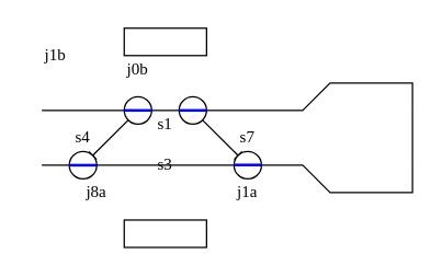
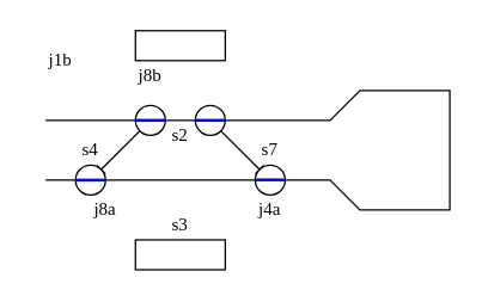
  <mxCell id="0" />
  <mxCell id="1" parent="0" />
  <mxCell id="2" value="" style="rounded=0;whiteSpace=wrap;html=1;" vertex="1" parent="1"><mxGeometry x="90" y="160" width="60" height="20" as="geometry" /></mxCell>
  <mxCell id="3" value="" style="rounded=0;whiteSpace=wrap;html=1;" vertex="1" parent="1"><mxGeometry x="90" width="60" height="20" as="geometry" y="20" /></mxCell>
  <mxCell id="4" value="" style="endArrow=baseDash;html=1;rounded=0;startArrow=baseDash;startFill=0;endFill=0;" edge="1" parent="1"><mxGeometry width="50" height="50" relative="1" as="geometry"><mxPoint x="60" y="120" as="sourcePoint" /><mxPoint x="180" y="120" as="targetPoint" /></mxGeometry></mxCell>
  <mxCell id="5" value="" style="endArrow=baseDash;html=1;rounded=0;startArrow=baseDash;startFill=0;endFill=0;" edge="1" parent="1"><mxGeometry width="50" height="50" relative="1" as="geometry"><mxPoint x="100" y="80" as="sourcePoint" /><mxPoint x="140" y="80" as="targetPoint" /></mxGeometry></mxCell>
  <mxCell id="6" value="" style="endArrow=baseDash;html=1;rounded=0;startArrow=baseDash;startFill=0;endFill=0;" edge="1" parent="1" source="23"><mxGeometry width="50" height="50" relative="1" as="geometry"><mxPoint x="60" y="120" as="sourcePoint" /><mxPoint x="100" y="80" as="targetPoint" /></mxGeometry></mxCell>
  <mxCell id="7" value="" style="endArrow=baseDash;html=1;rounded=0;startArrow=baseDash;startFill=0;endFill=0;" edge="1" parent="1" source="25"><mxGeometry width="50" height="50" relative="1" as="geometry"><mxPoint x="180" y="120" as="sourcePoint" /><mxPoint x="140" y="80" as="targetPoint" /></mxGeometry></mxCell>
  <mxCell id="8" value="" style="endArrow=baseDash;html=1;rounded=0;startArrow=baseDash;startFill=0;endFill=0;" edge="1" parent="1"><mxGeometry width="50" height="50" relative="1" as="geometry"><mxPoint x="140" y="80" as="sourcePoint" /><mxPoint x="180" y="120" as="targetPoint" /><Array as="points"><mxPoint x="220" y="80" /><mxPoint x="240" y="60" /><mxPoint x="300" y="60" /><mxPoint x="300" y="140" /><mxPoint x="240" y="140" /><mxPoint x="220" y="120" /></Array></mxGeometry></mxCell>
  <mxCell id="9" value="j8a" style="text;html=1;strokeColor=none;fillColor=none;align=center;verticalAlign=middle;whiteSpace=wrap;rounded=0;fontFamily=Lucida Console;" vertex="1" parent="1"><mxGeometry x="50" y="130" width="40" height="20" as="geometry" /></mxCell>
- <mxCell id="10" value="j0b" style="text;html=1;strokeColor=none;fillColor=none;align=center;verticalAlign=middle;whiteSpace=wrap;rounded=0;fontFamily=Lucida Console;" vertex="1" parent="1"><mxGeometry x="80" y="40" width="40" height="20" as="geometry" /></mxCell>
- <mxCell id="11" value="j1a" style="text;html=1;strokeColor=none;fillColor=none;align=center;verticalAlign=middle;whiteSpace=wrap;rounded=0;fontFamily=Lucida Console;" vertex="1" parent="1"><mxGeometry x="160" y="130" width="40" height="20" as="geometry" /></mxCell>
+ <mxCell id="10" value="j8b" style="text;html=1;strokeColor=none;fillColor=none;align=center;verticalAlign=middle;whiteSpace=wrap;rounded=0;fontFamily=Lucida Console;" vertex="1" parent="1"><mxGeometry x="80" y="40" width="40" height="20" as="geometry" /></mxCell>
+ <mxCell id="11" value="j4a" style="text;html=1;strokeColor=none;fillColor=none;align=center;verticalAlign=middle;whiteSpace=wrap;rounded=0;fontFamily=Lucida Console;" vertex="1" parent="1"><mxGeometry x="160" y="130" width="40" height="20" as="geometry" /></mxCell>
  <mxCell id="12" value="j1b" style="text;html=1;strokeColor=none;fillColor=none;align=center;verticalAlign=middle;whiteSpace=wrap;rounded=0;fontFamily=Lucida Console;" vertex="1" parent="1"><mxGeometry x="20" y="30" width="40" height="20" as="geometry" /></mxCell>
- <mxCell id="13" value="s1" style="text;html=1;strokeColor=none;fillColor=none;align=center;verticalAlign=middle;whiteSpace=wrap;rounded=0;fontFamily=Lucida Console;" vertex="1" parent="1"><mxGeometry x="100" y="80" width="40" height="20" as="geometry" /></mxCell>
- <mxCell id="14" value="s3" style="text;html=1;strokeColor=none;fillColor=none;align=center;verticalAlign=middle;whiteSpace=wrap;rounded=0;fontFamily=Lucida Console;" vertex="1" parent="1"><mxGeometry x="100" y="110" width="40" height="20" as="geometry" /></mxCell>
+ <mxCell id="13" value="s2" style="text;html=1;strokeColor=none;fillColor=none;align=center;verticalAlign=middle;whiteSpace=wrap;rounded=0;fontFamily=Lucida Console;" vertex="1" parent="1"><mxGeometry x="100" y="80" width="40" height="20" as="geometry" /></mxCell>
+ <mxCell id="14" value="s3" style="text;html=1;strokeColor=none;fillColor=none;align=center;verticalAlign=middle;whiteSpace=wrap;rounded=0;fontFamily=Lucida Console;" vertex="1" parent="1"><mxGeometry x="100" y="140" width="40" height="20" as="geometry" /></mxCell>
  <mxCell id="15" value="s4" style="text;html=1;strokeColor=none;fillColor=none;align=center;verticalAlign=middle;whiteSpace=wrap;rounded=0;fontFamily=Lucida Console;" vertex="1" parent="1"><mxGeometry x="40" y="90" width="40" height="20" as="geometry" /></mxCell>
  <mxCell id="16" value="s7" style="text;html=1;strokeColor=none;fillColor=none;align=center;verticalAlign=middle;whiteSpace=wrap;rounded=0;fontFamily=Lucida Console;" vertex="1" parent="1"><mxGeometry x="160" y="90" width="40" height="20" as="geometry" /></mxCell>
  <mxCell id="17" value="" style="endArrow=none;html=1;rounded=0;" edge="1" parent="1" source="20"><mxGeometry width="50" height="50" relative="1" as="geometry"><mxPoint x="30" y="80" as="sourcePoint" /><mxPoint x="100" y="80" as="targetPoint" /></mxGeometry></mxCell>
  <mxCell id="18" value="" style="endArrow=none;html=1;rounded=0;" edge="1" parent="1"><mxGeometry width="50" height="50" relative="1" as="geometry"><mxPoint x="30" y="120" as="sourcePoint" /><mxPoint x="60" y="120" as="targetPoint" /></mxGeometry></mxCell>
  <mxCell id="19" value="" style="endArrow=none;html=1;rounded=0;" edge="1" parent="1" target="20"><mxGeometry width="50" height="50" relative="1" as="geometry"><mxPoint x="30" y="80" as="sourcePoint" /><mxPoint x="100" y="80" as="targetPoint" /></mxGeometry></mxCell>
  <mxCell id="20" value="" style="ellipse;whiteSpace=wrap;html=1;aspect=fixed;" vertex="1" parent="1"><mxGeometry x="90" y="70" width="20" height="20" as="geometry" /></mxCell>
  <mxCell id="21" value="" style="ellipse;whiteSpace=wrap;html=1;aspect=fixed;" vertex="1" parent="1"><mxGeometry x="130" y="70" width="20" height="20" as="geometry" /></mxCell>
  <mxCell id="22" value="" style="endArrow=baseDash;html=1;rounded=0;startArrow=baseDash;startFill=0;endFill=0;" edge="1" parent="1" target="23"><mxGeometry width="50" height="50" relative="1" as="geometry"><mxPoint x="60" y="120" as="sourcePoint" /><mxPoint x="100" y="80" as="targetPoint" /></mxGeometry></mxCell>
  <mxCell id="23" value="" style="ellipse;whiteSpace=wrap;html=1;aspect=fixed;" vertex="1" parent="1"><mxGeometry x="50" y="110" width="20" height="20" as="geometry" /></mxCell>
  <mxCell id="24" value="" style="endArrow=baseDash;html=1;rounded=0;startArrow=baseDash;startFill=0;endFill=0;" edge="1" parent="1" target="25"><mxGeometry width="50" height="50" relative="1" as="geometry"><mxPoint x="180" y="120" as="sourcePoint" /><mxPoint x="140" y="80" as="targetPoint" /></mxGeometry></mxCell>
  <mxCell id="25" value="" style="ellipse;whiteSpace=wrap;html=1;aspect=fixed;" vertex="1" parent="1"><mxGeometry x="170" y="110" width="20" height="20" as="geometry" /></mxCell>
  <mxCell id="26" value="" style="endArrow=none;html=1;rounded=0;fillColor=#e51400;strokeColor=#0000FF;strokeWidth=2;exitX=0;exitY=0.5;exitDx=0;exitDy=0;entryX=1;entryY=0.5;entryDx=0;entryDy=0;" edge="1" parent="1" source="20" target="20"><mxGeometry width="50" height="50" relative="1" as="geometry"><mxPoint x="-20" y="90" as="sourcePoint" /><mxPoint x="10" y="80" as="targetPoint" /></mxGeometry></mxCell>
  <mxCell id="27" value="" style="endArrow=none;html=1;rounded=0;fillColor=#e51400;strokeColor=#0000FF;strokeWidth=2;exitX=0;exitY=0.5;exitDx=0;exitDy=0;entryX=1;entryY=0.5;entryDx=0;entryDy=0;" edge="1" parent="1"><mxGeometry width="50" height="50" relative="1" as="geometry"><mxPoint x="130" y="80" as="sourcePoint" /><mxPoint x="150" y="80" as="targetPoint" /></mxGeometry></mxCell>
  <mxCell id="28" value="" style="endArrow=none;html=1;rounded=0;fillColor=#e51400;strokeColor=#0000FF;strokeWidth=2;exitX=1;exitY=0.5;exitDx=0;exitDy=0;entryX=0;entryY=0.5;entryDx=0;entryDy=0;" edge="1" parent="1" source="23" target="23"><mxGeometry width="50" height="50" relative="1" as="geometry"><mxPoint x="110" y="100" as="sourcePoint" /><mxPoint x="130" y="100" as="targetPoint" /></mxGeometry></mxCell>
  <mxCell id="29" value="" style="endArrow=none;html=1;rounded=0;fillColor=#e51400;strokeColor=#0000FF;strokeWidth=2;exitX=0;exitY=0.5;exitDx=0;exitDy=0;entryX=1;entryY=0.5;entryDx=0;entryDy=0;" edge="1" parent="1"><mxGeometry width="50" height="50" relative="1" as="geometry"><mxPoint x="170" y="119.82" as="sourcePoint" /><mxPoint x="190" y="119.82" as="targetPoint" /></mxGeometry></mxCell>
